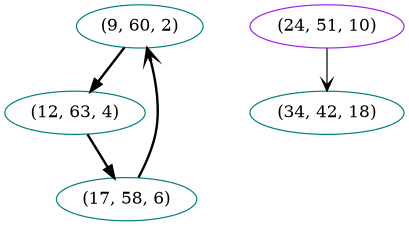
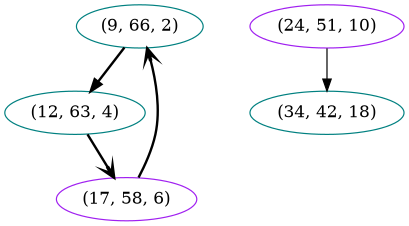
  digraph {
    node [color=teal]
    edge [arrowhead=normal style=bold]
-   "(9, 66, 2)" [label="(9, 60, 2)"]
+   "(9, 66, 2)"
    "(12, 63, 4)"
-   "(17, 58, 6)"
+   "(17, 58, 6)" [color=purple]
    "(34, 42, 18)"
    "(24, 51, 10)" [color=purple]
    "(9, 66, 2)" -> "(12, 63, 4)"
-   "(12, 63, 4)" -> "(17, 58, 6)"
+   "(12, 63, 4)" -> "(17, 58, 6)" [arrowhead=vee]
    "(17, 58, 6)" -> "(9, 66, 2)" [arrowhead=vee]
-   "(24, 51, 10)" -> "(34, 42, 18)" [arrowhead=vee style=solid]
+   "(24, 51, 10)" -> "(34, 42, 18)" [style=solid]
  }
